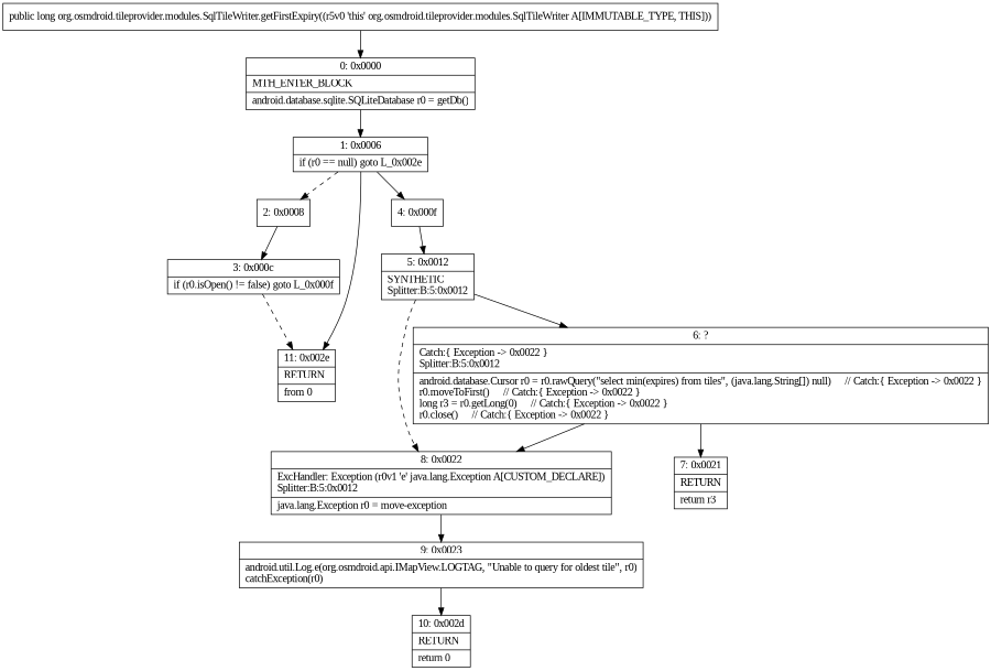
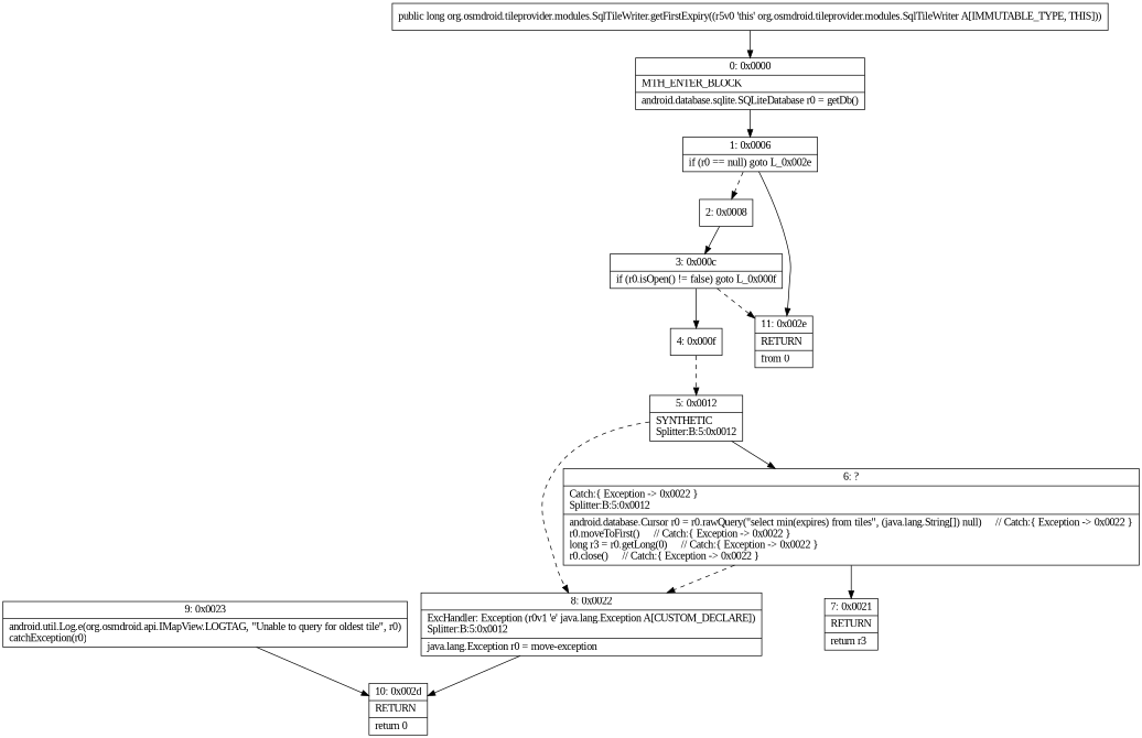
  digraph {
    fontname="Liberation Serif"
    node [fontname="Liberation Serif" shape=record]
    edge [fontname="Liberation Serif"]
    n1 [label="{0\:\ 0x0000|MTH_ENTER_BLOCK\l|android.database.sqlite.SQLiteDatabase r0 = getDb()\l}"]
    n2 [label="{1\:\ 0x0006|if (r0 == null) goto L_0x002e\l}"]
    n3 [label="{2\:\ 0x0008}"]
    n4 [label="{11\:\ 0x002e|RETURN\l|from 0\l}"]
    n5 [label="{3\:\ 0x000c|if (r0.isOpen() != false) goto L_0x000f\l}"]
    n6 [label="{4\:\ 0x000f}"]
    n7 [label="{5\:\ 0x0012|SYNTHETIC\lSplitter:B:5:0x0012\l}"]
    n8 [label="{6\:\ ?|Catch:\{ Exception \-\> 0x0022 \}\lSplitter:B:5:0x0012\l|android.database.Cursor r0 = r0.rawQuery(\"select min(expires) from tiles\", (java.lang.String[]) null)     \/\/ Catch:\{ Exception \-\> 0x0022 \}\lr0.moveToFirst()     \/\/ Catch:\{ Exception \-\> 0x0022 \}\llong r3 = r0.getLong(0)     \/\/ Catch:\{ Exception \-\> 0x0022 \}\lr0.close()     \/\/ Catch:\{ Exception \-\> 0x0022 \}\l}"]
    n9 [label="{8\:\ 0x0022|ExcHandler: Exception (r0v1 'e' java.lang.Exception A[CUSTOM_DECLARE])\lSplitter:B:5:0x0012\l|java.lang.Exception r0 = move\-exception\l}"]
    n10 [label="{7\:\ 0x0021|RETURN\l|return r3\l}"]
    n11 [label="{9\:\ 0x0023|android.util.Log.e(org.osmdroid.api.IMapView.LOGTAG, \"Unable to query for oldest tile\", r0)\lcatchException(r0)\l}"]
    n12 [label="{10\:\ 0x002d|RETURN\l|return 0\l}"]
    n13 [label="{public long org.osmdroid.tileprovider.modules.SqlTileWriter.getFirstExpiry((r5v0 'this' org.osmdroid.tileprovider.modules.SqlTileWriter A[IMMUTABLE_TYPE, THIS])) }"]
    n1 -> n2
    n2 -> n3 [style=dashed]
    n2 -> n4
    n3 -> n5
    n5 -> n4 [style=dashed]
-   n2 -> n6
-   n6 -> n7
+   n5 -> n6
+   n6 -> n7 [style=dashed]
    n7 -> n8
    n7 -> n9 [style=dashed]
-   n8 -> n9
+   n8 -> n9 [style=dashed]
    n8 -> n10
-   n9 -> n11
+   n9 -> n12
    n11 -> n12
    n13 -> n1
  }
